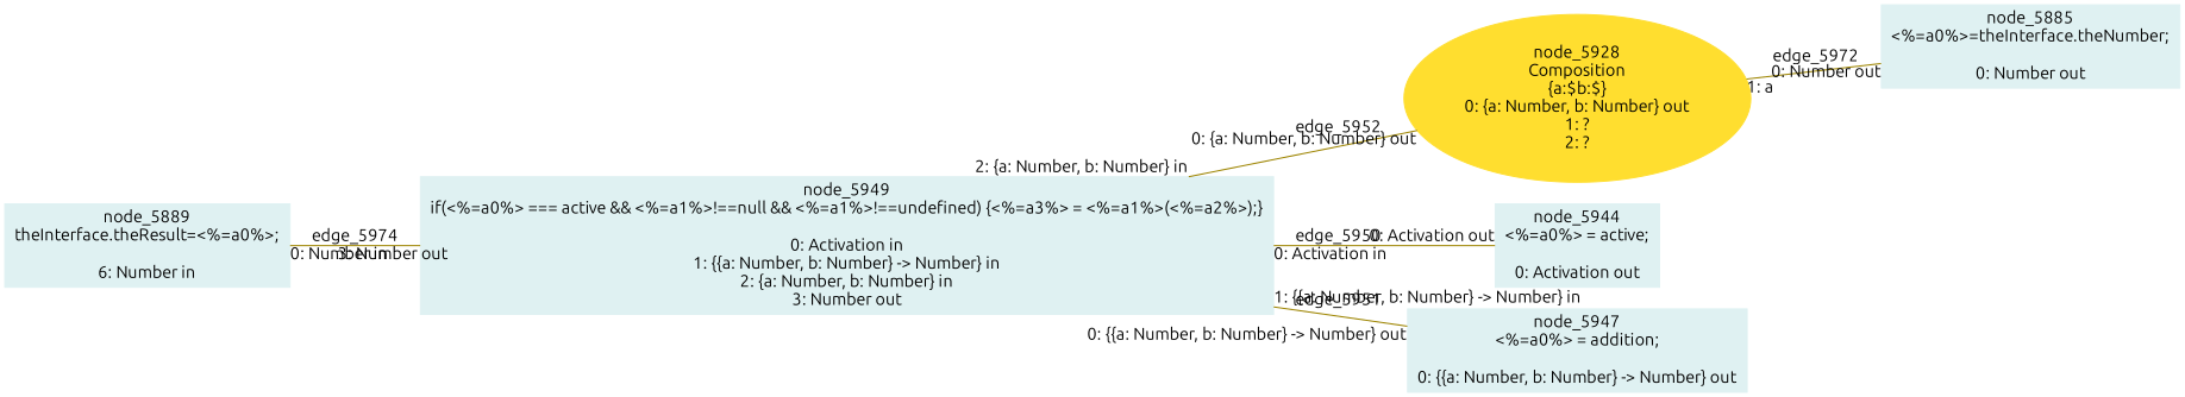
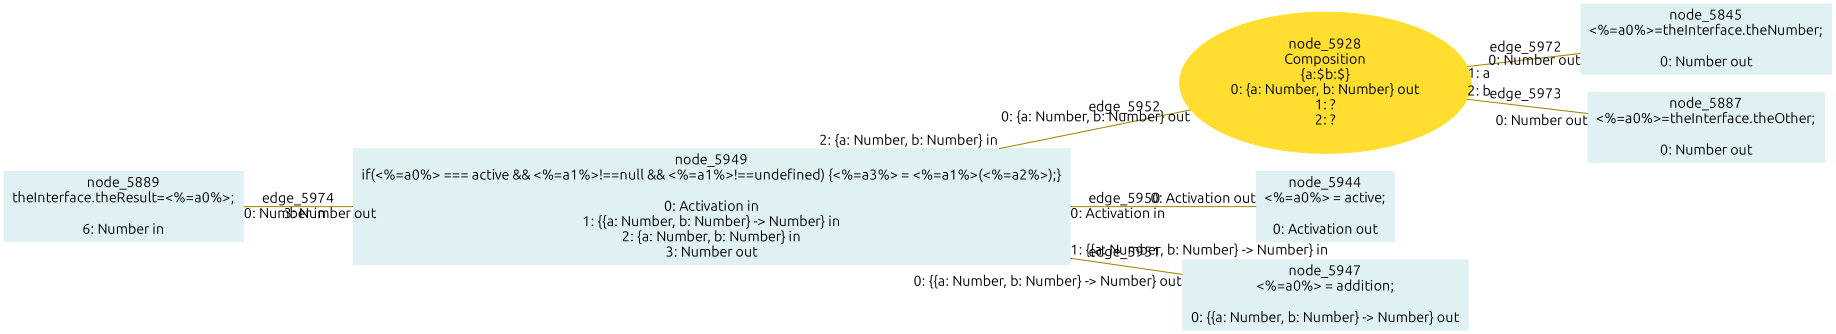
  digraph {
    fontname=Ubuntu
    rankdir=LR
    node [color="#dff1f2" fontname=Ubuntu shape=box style=filled]
    edge [arrowHead=none arrowsize=1 color="#9d8400" dir=none fontname=Ubuntu headlabel="0: Number out"]
-   n1 [label="node_5885\n<%=a0%>=theInterface.theNumber;\n\n0: Number out"]
+   n1 [label="node_5845\n<%=a0%>=theInterface.theNumber;\n\n0: Number out"]
+   n2 [label="node_5887\n<%=a0%>=theInterface.theOther;\n\n0: Number out"]
    n3 [label="node_5889\ntheInterface.theResult=<%=a0%>;\n\n6: Number in"]
    n4 [label="node_5949\nif(<%=a0%> === active && <%=a1%>!==null && <%=a1%>!==undefined) {<%=a3%> = <%=a1%>(<%=a2%>);}\n\n0: Activation in\n1: {{a: Number, b: Number} -> Number} in\n2: {a: Number, b: Number} in\n3: Number out"]
    n5 [color="#ffde2f" label="node_5928\nComposition\n{a:$b:$}\n0: {a: Number, b: Number} out\n1: ?\n2: ?" shape=ellipse]
    n6 [label="node_5944\n<%=a0%> = active;\n\n0: Activation out"]
    n7 [label="node_5947\n<%=a0%> = addition;\n\n0: {{a: Number, b: Number} -> Number} out"]
    n3 -> n4 [headlabel="3: Number out" label=edge_5974 taillabel="0: Number in"]
    n4 -> n5 [headlabel="0: {a: Number, b: Number} out" label=edge_5952 taillabel="2: {a: Number, b: Number} in"]
    n4 -> n6 [headlabel="0: Activation out" label=edge_5950 taillabel="0: Activation in"]
    n4 -> n7 [headlabel="0: {{a: Number, b: Number} -> Number} out" label=edge_5951 taillabel="1: {{a: Number, b: Number} -> Number} in"]
    n5 -> n1 [label=edge_5972 taillabel="1: a"]
+   n5 -> n2 [label=edge_5973 taillabel="2: b"]
  }
